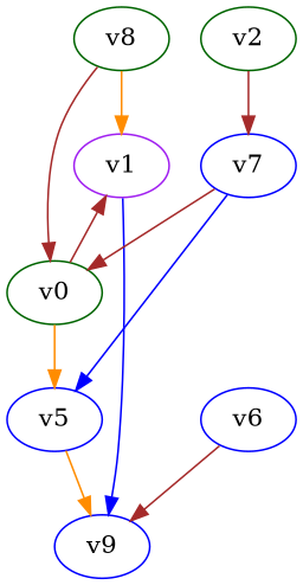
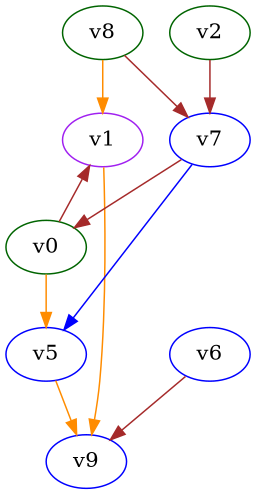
  digraph {
    node [color=blue player=0]
    edge [color=brown]
    v0 [color=darkgreen]
    v1 [color=purple player=1]
    v5
    v9
    v2 [color=darkgreen]
    v7 [player=1]
    v6 [player=1]
    v8 [color=darkgreen]
    v0 -> v1 [constraint="t >= 2"]
    v0 -> v5 [color=darkorange]
-   v1 -> v9 [color=blue constraint="t mod 2 == 0"]
+   v1 -> v9 [color=darkorange constraint="t mod 2 == 0"]
    v5 -> v9 [color=darkorange]
    v2 -> v7
    v7 -> v0
    v7 -> v5 [color=blue constraint="t >= 4"]
    v6 -> v9
    v8 -> v1 [color=darkorange]
-   v8 -> v0
+   v8 -> v7
  }
